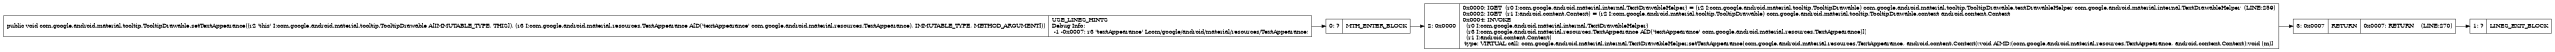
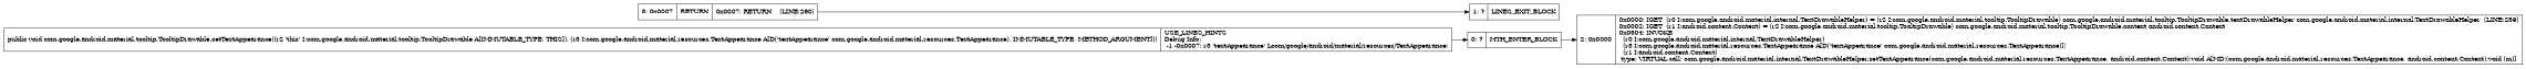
  digraph {
    rankdir=LR
    node [shape=record]
    n1 [label="{0\:\ ?|MTH_ENTER_BLOCK\l}"]
-   n2 [label="{2\:\ 0x0000|0x0000: IGET  (r0 I:com.google.android.material.internal.TextDrawableHelper) = (r2 I:com.google.android.material.tooltip.TooltipDrawable) com.google.android.material.tooltip.TooltipDrawable.textDrawableHelper com.google.android.material.internal.TextDrawableHelper  (LINE:259)\l0x0002: IGET  (r1 I:android.content.Context) = (r2 I:com.google.android.material.tooltip.TooltipDrawable) com.google.android.material.tooltip.TooltipDrawable.context android.content.Context \l0x0004: INVOKE  \l  (r0 I:com.google.android.material.internal.TextDrawableHelper)\l  (r3 I:com.google.android.material.resources.TextAppearance A[D('textAppearance' com.google.android.material.resources.TextAppearance)])\l  (r1 I:android.content.Context)\l type: VIRTUAL call: com.google.android.material.internal.TextDrawableHelper.setTextAppearance(com.google.android.material.resources.TextAppearance, android.content.Context):void A[MD:(com.google.android.material.resources.TextAppearance, android.content.Context):void (m)]\l}"]
-   n3 [label="{3\:\ 0x0007|RETURN\l|0x0007: RETURN    (LINE:270)\l}"]
+   n2 [label="{2\:\ 0x0000|0x0000: IGET  (r0 I:com.google.android.material.internal.TextDrawableHelper) = (r2 I:com.google.android.material.tooltip.TooltipDrawable) com.google.android.material.tooltip.TooltipDrawable.textDrawableHelper com.google.android.material.internal.TextDrawableHelper  (LINE:259)\l0x0002: IGET  (r1 I:android.content.Context) = (r2 I:com.google.android.material.tooltip.TooltipDrawable) com.google.android.material.tooltip.TooltipDrawable.context android.content.Context \l0x0504: INVOKE  \l  (r0 I:com.google.android.material.internal.TextDrawableHelper)\l  (r3 I:com.google.android.material.resources.TextAppearance A[D('textAppearance' com.google.android.material.resources.TextAppearance)])\l  (r1 I:android.content.Context)\l type: VIRTUAL call: com.google.android.material.internal.TextDrawableHelper.setTextAppearance(com.google.android.material.resources.TextAppearance, android.content.Context):void A[MD:(com.google.android.material.resources.TextAppearance, android.content.Context):void (m)]\l}"]
+   n3 [label="{3\:\ 0x0007|RETURN\l|0x0007: RETURN    (LINE:260)\l}"]
    n4 [label="{1\:\ ?|LINES_EXIT_BLOCK\l}"]
    n5 [label="{public void com.google.android.material.tooltip.TooltipDrawable.setTextAppearance((r2 'this' I:com.google.android.material.tooltip.TooltipDrawable A[IMMUTABLE_TYPE, THIS]), (r3 I:com.google.android.material.resources.TextAppearance A[D('textAppearance' com.google.android.material.resources.TextAppearance), IMMUTABLE_TYPE, METHOD_ARGUMENT]))  | USE_LINES_HINTS\lDebug Info:\l  \-1 \-0x0007: r3 'textAppearance' Lcom\/google\/android\/material\/resources\/TextAppearance;\l}"]
    n1 -> n2
-   n2 -> n3
    n3 -> n4
    n5 -> n1
  }
